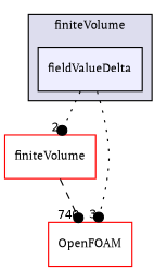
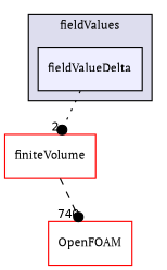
  digraph {
    compound=true
    fontname="PT Serif"
    node [fontname="PT Serif" fontsize=10 shape=box color=red]
    edge [arrowhead=dot fontname="PT Serif" labeldistance=1.5 labelfontname=Helvetica labelfontsize=10 style=dotted]
    n1 [fillcolor="#eeeeff" label=fieldValueDelta pencolor=black style=filled color=""]
    n2 [label=finiteVolume]
    n3 [label=OpenFOAM]
    subgraph cluster_1 {
      bgcolor="#ddddee"
      fontsize=10
-     label=finiteVolume
+     label=fieldValues
      pencolor=black
      n1
    }
    n1 -> n2 [headlabel=2]
-   n1 -> n3 [headlabel=3]
    n2 -> n3 [headlabel=740 style=dashed]
  }
